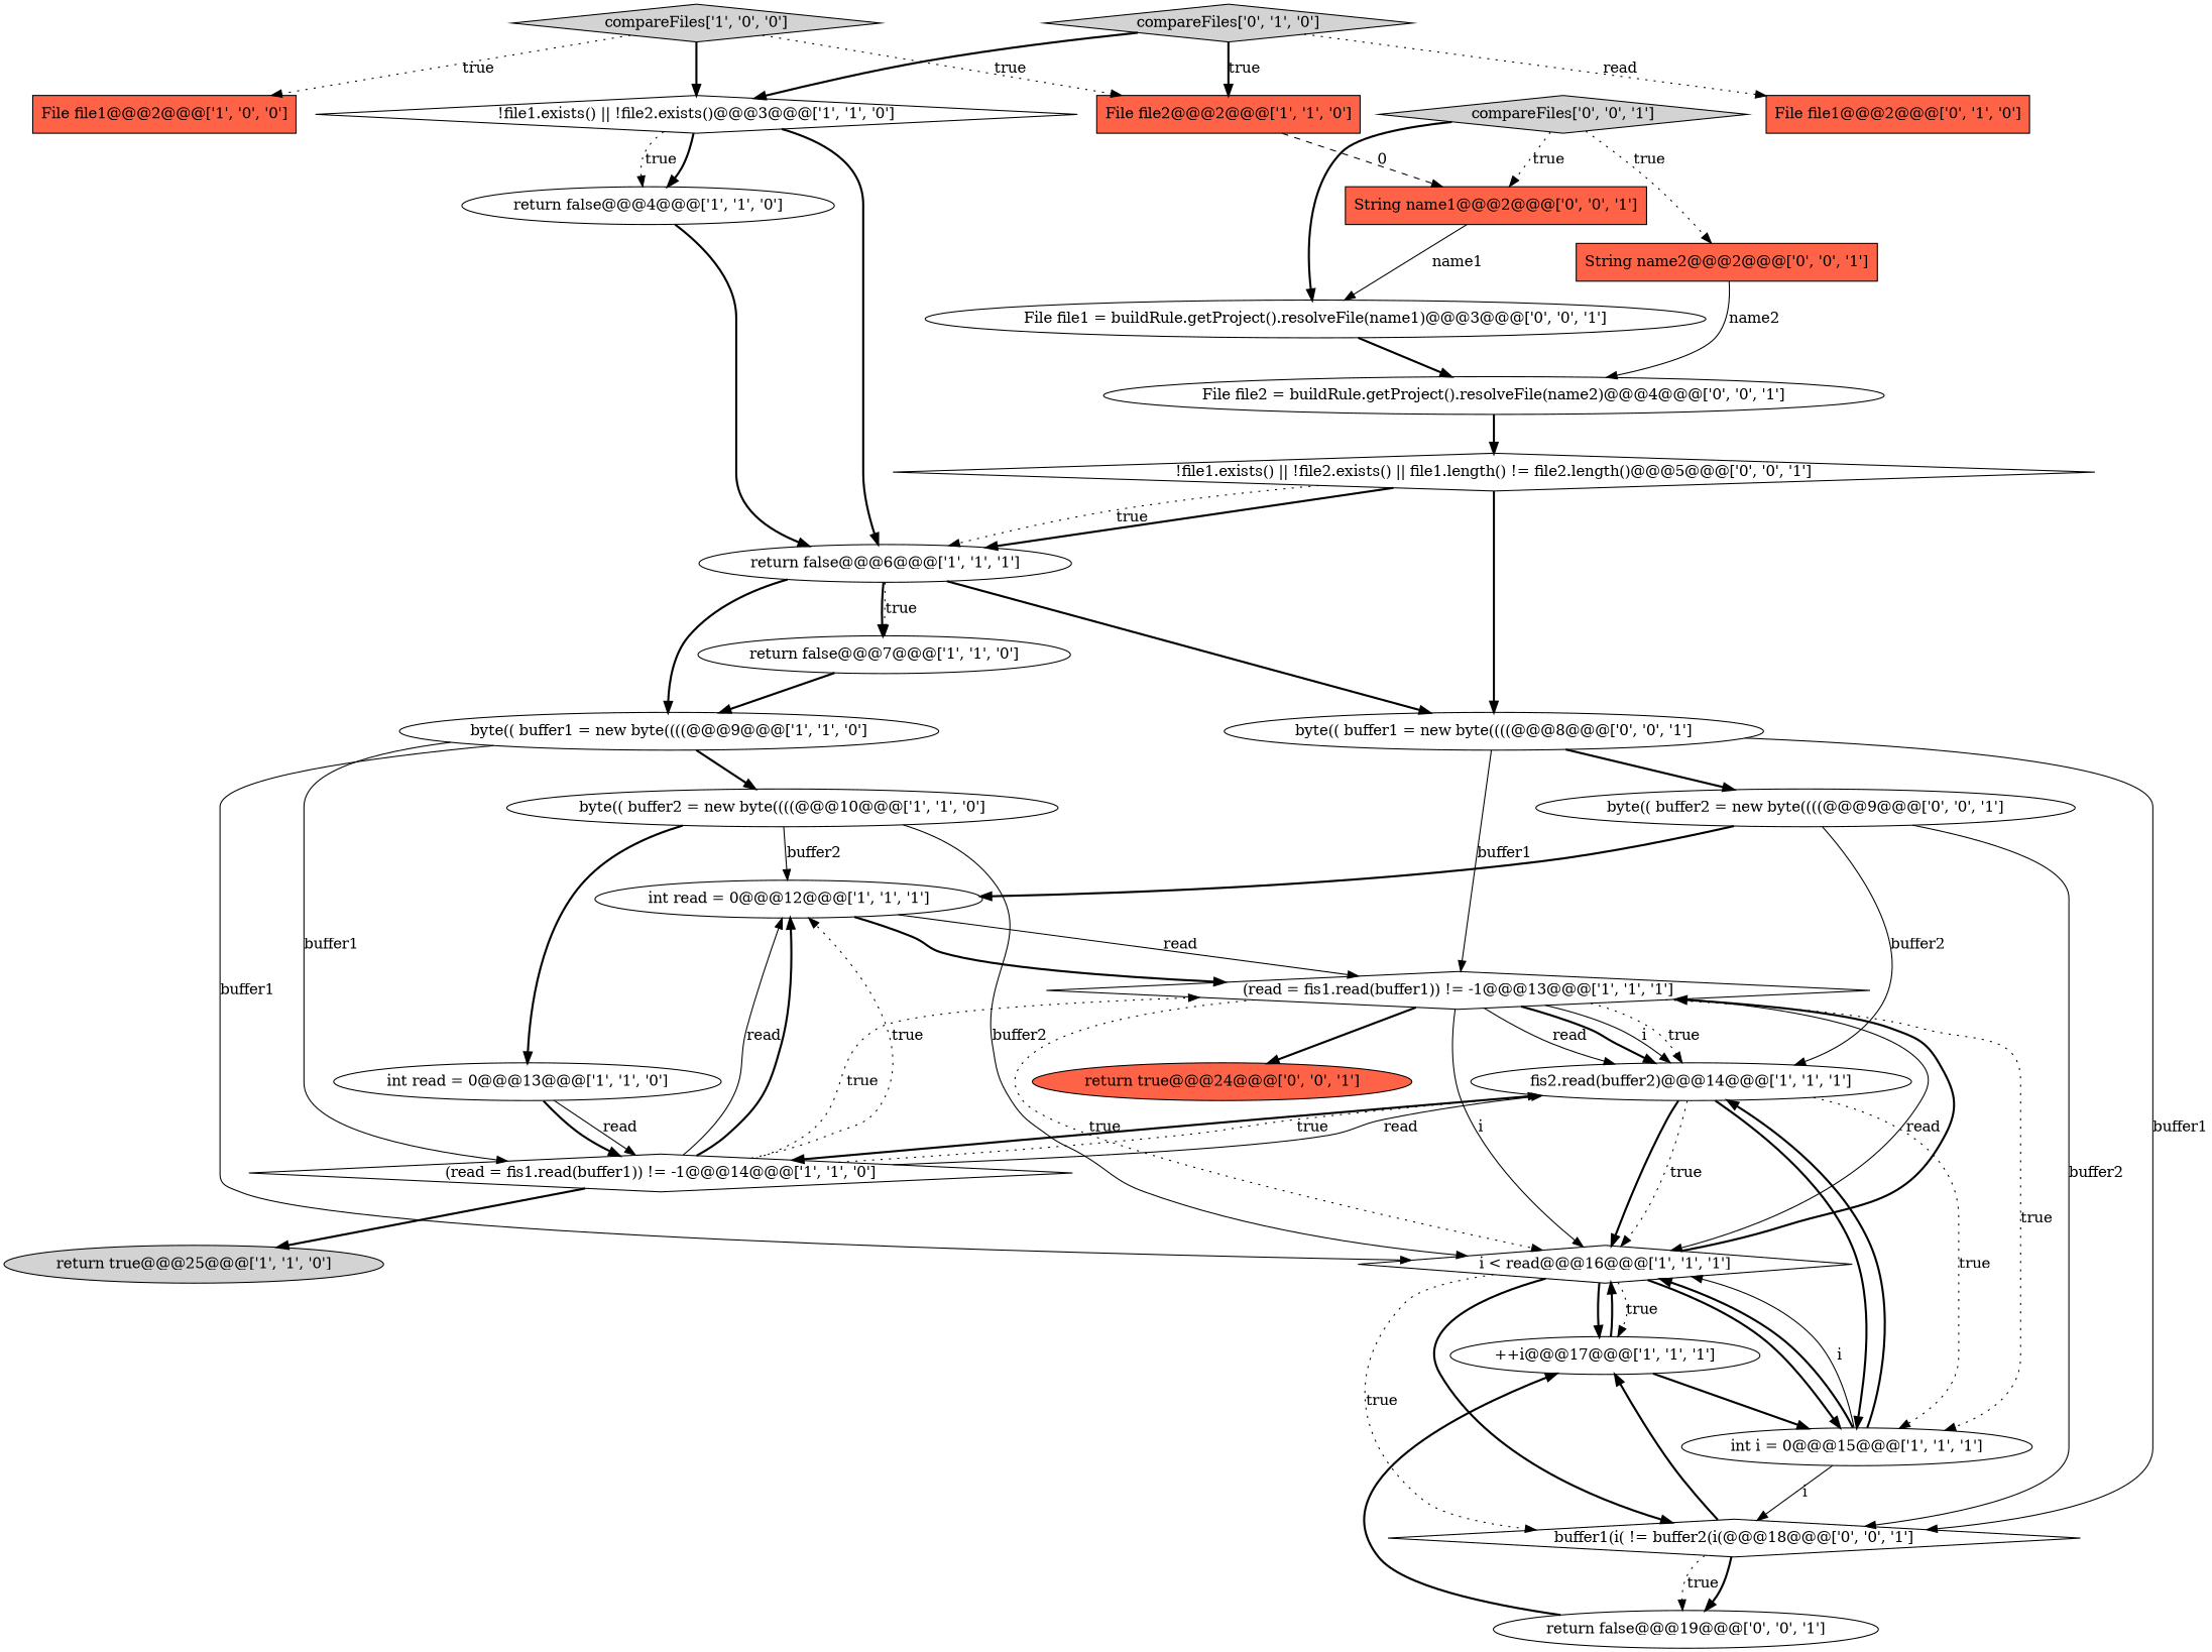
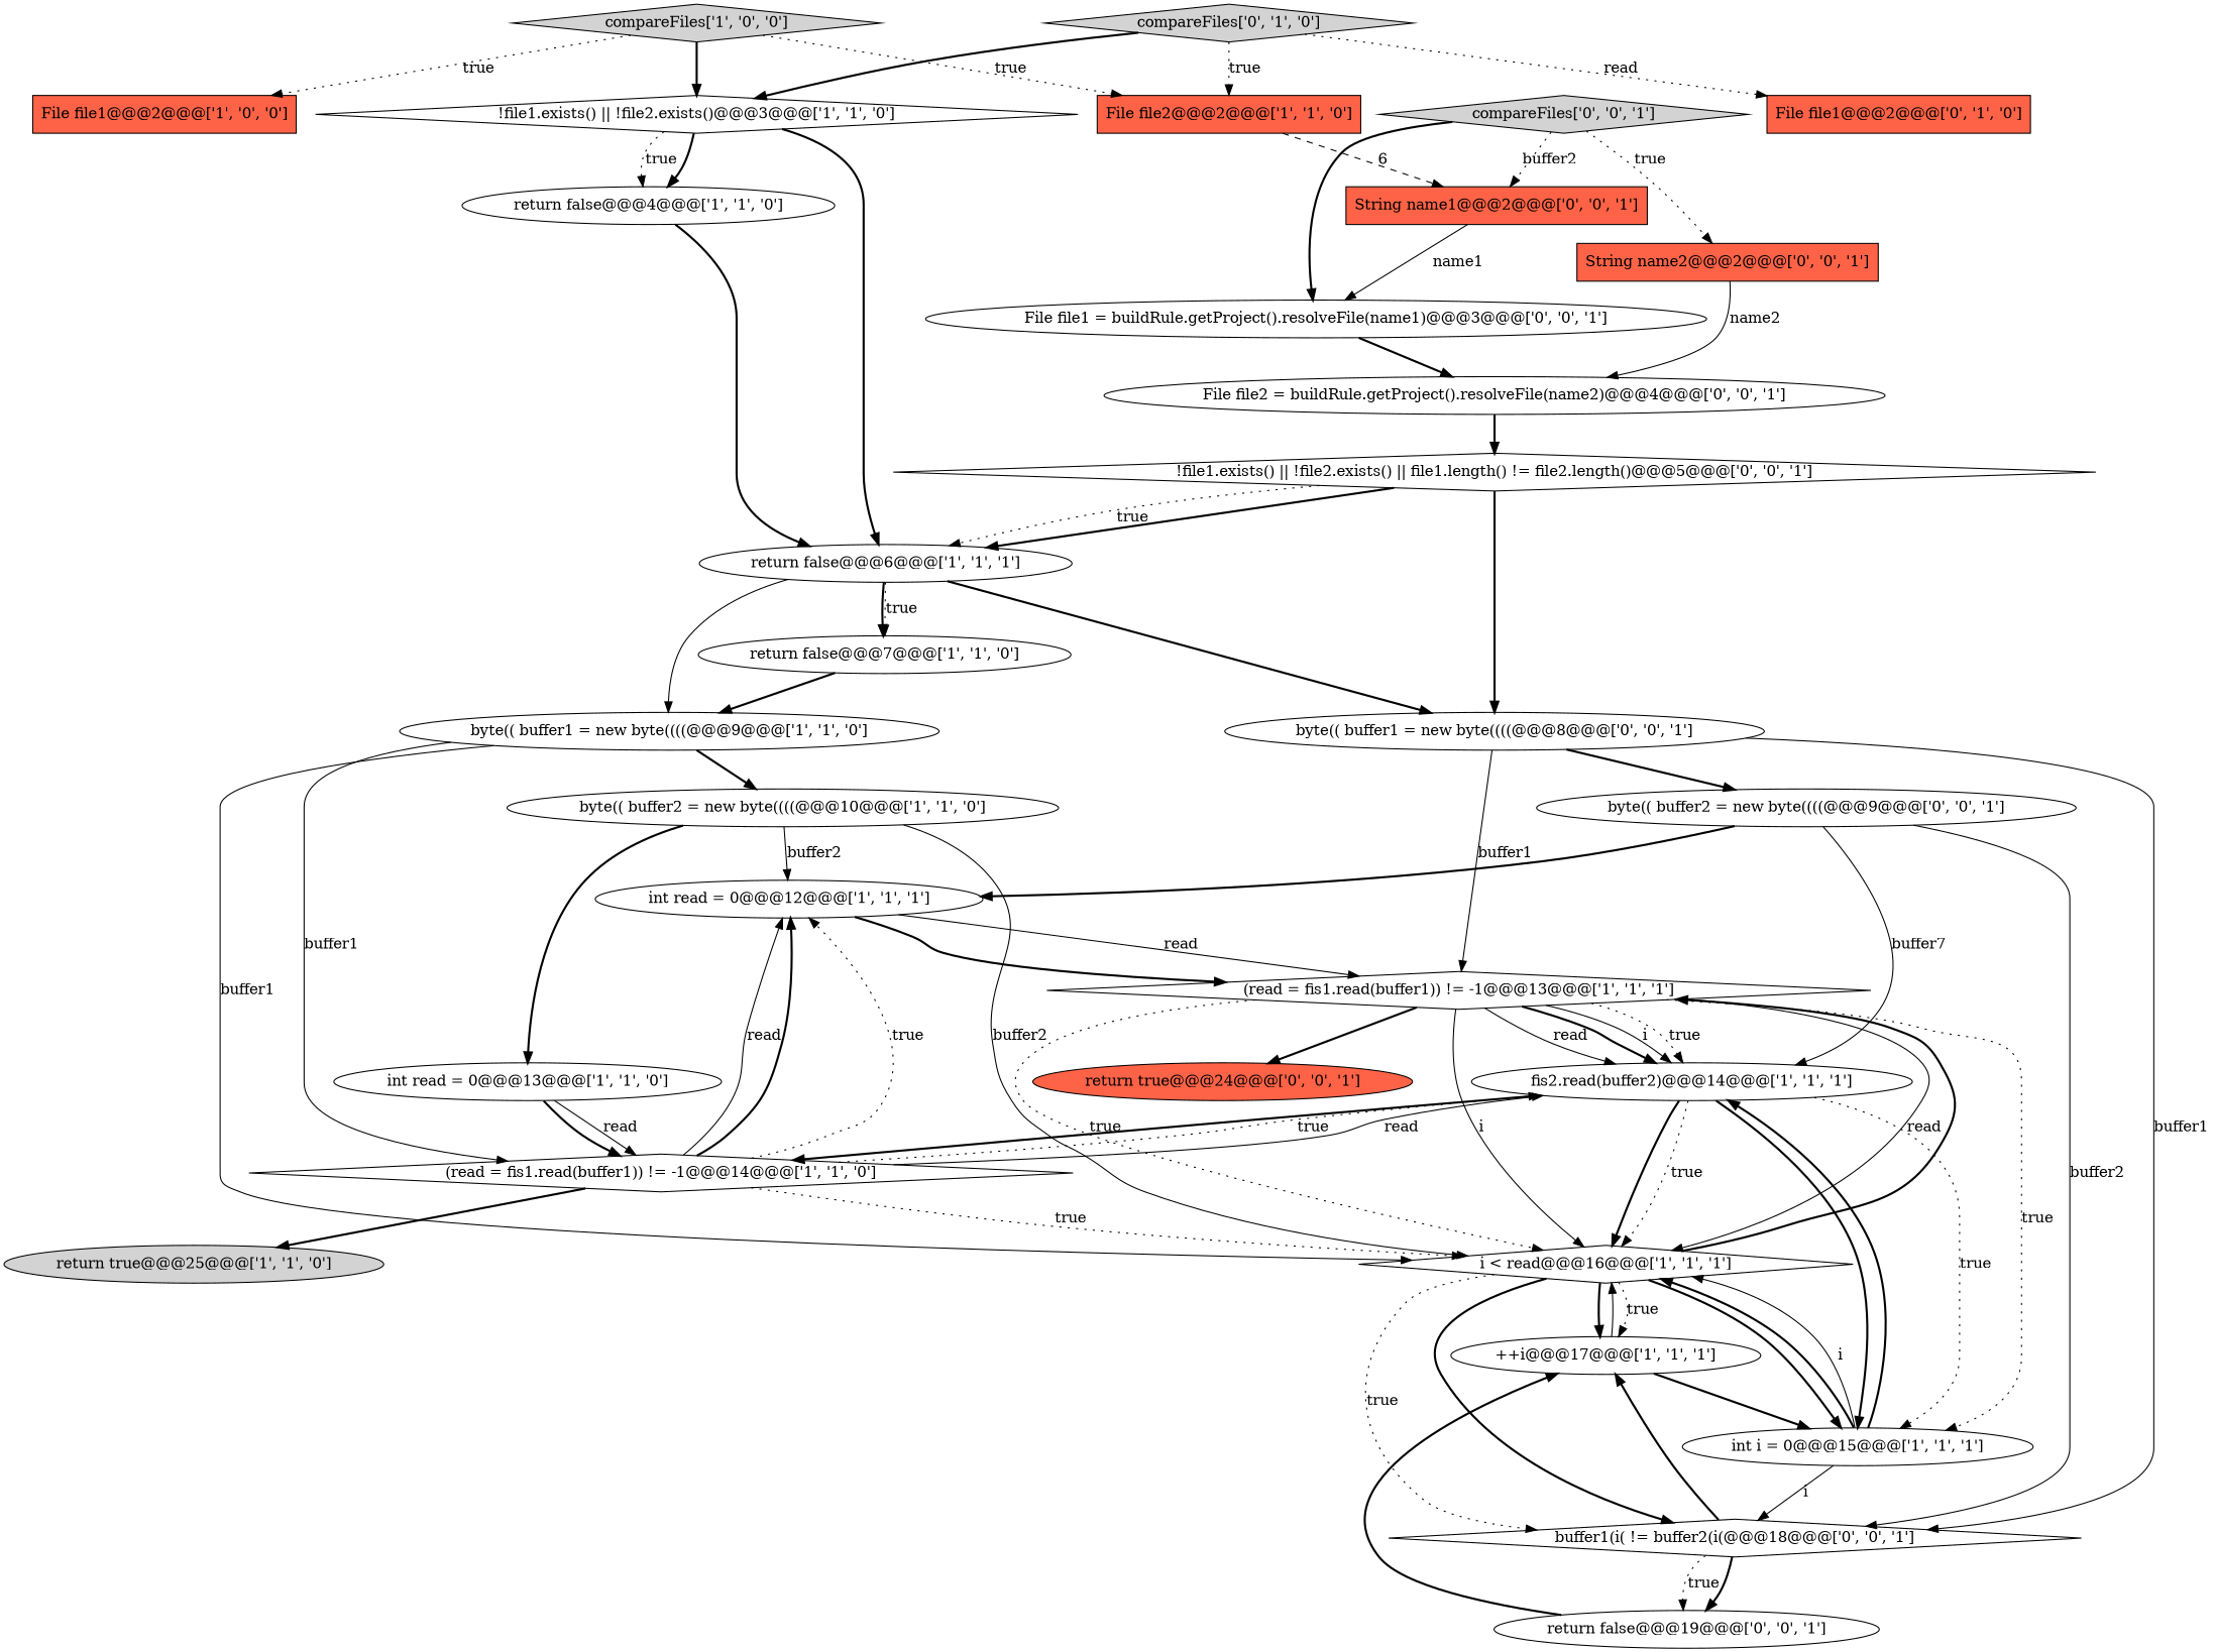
  digraph {
    node [fillcolor=white shape=ellipse style=filled]
    edge [style=bold]
    n1 [label="int read = 0@@@12@@@['1', '1', '1']"]
    n2 [label="(read = fis1.read(buffer1)) != -1@@@13@@@['1', '1', '1']" shape=diamond]
    n3 [label="fis2.read(buffer2)@@@14@@@['1', '1', '1']"]
    n4 [label="i < read@@@16@@@['1', '1', '1']" shape=diamond]
    n5 [label="int i = 0@@@15@@@['1', '1', '1']"]
    n6 [fillcolor=tomato label="return true@@@24@@@['0', '0', '1']"]
    n7 [fillcolor=tomato label="String name2@@@2@@@['0', '0', '1']" shape=box]
    n8 [label="File file2 = buildRule.getProject().resolveFile(name2)@@@4@@@['0', '0', '1']"]
    n9 [label="!file1.exists() || !file2.exists() || file1.length() != file2.length()@@@5@@@['0', '0', '1']" shape=diamond]
    n10 [label="(read = fis1.read(buffer1)) != -1@@@14@@@['1', '1', '0']" shape=diamond]
    n11 [label="buffer1(i( != buffer2(i(@@@18@@@['0', '0', '1']" shape=diamond]
    n12 [label="++i@@@17@@@['1', '1', '1']"]
    n13 [fillcolor=lightgray label="return true@@@25@@@['1', '1', '0']"]
    n14 [label="return false@@@19@@@['0', '0', '1']"]
    n15 [label="byte(( buffer2 = new byte((((@@@9@@@['0', '0', '1']"]
    n16 [fillcolor=tomato label="File file1@@@2@@@['0', '1', '0']" shape=box]
    n17 [label="byte(( buffer1 = new byte((((@@@9@@@['1', '1', '0']"]
    n18 [label="byte(( buffer2 = new byte((((@@@10@@@['1', '1', '0']"]
    n19 [label="int read = 0@@@13@@@['1', '1', '0']"]
    n20 [label="byte(( buffer1 = new byte((((@@@8@@@['0', '0', '1']"]
    n21 [label="return false@@@6@@@['1', '1', '1']"]
    n22 [label="return false@@@7@@@['1', '1', '0']"]
    n23 [fillcolor=lightgray label="compareFiles['1', '0', '0']" shape=diamond]
    n24 [fillcolor=tomato label="File file1@@@2@@@['1', '0', '0']" shape=box]
    n25 [fillcolor=tomato label="File file2@@@2@@@['1', '1', '0']" shape=box]
    n26 [label="!file1.exists() || !file2.exists()@@@3@@@['1', '1', '0']" shape=diamond]
    n27 [fillcolor=tomato label="String name1@@@2@@@['0', '0', '1']" shape=box]
    n28 [label="return false@@@4@@@['1', '1', '0']"]
    n29 [label="File file1 = buildRule.getProject().resolveFile(name1)@@@3@@@['0', '0', '1']"]
    n30 [fillcolor=lightgray label="compareFiles['0', '1', '0']" shape=diamond]
    n31 [fillcolor=lightgray label="compareFiles['0', '0', '1']" shape=diamond]
    n1 -> n2
    n1 -> n2 [label=read style=solid]
    n2 -> n3 [label=i style=solid]
    n2 -> n3 [label=true style=dotted]
    n2 -> n3 [label=read style=solid]
    n2 -> n3
    n2 -> n4 [label=i style=solid]
    n2 -> n4 [label=true style=dotted]
    n2 -> n4 [label=read style=solid]
    n2 -> n5 [label=true style=dotted]
    n2 -> n6
    n3 -> n4
    n3 -> n4 [label=true style=dotted]
    n3 -> n5 [label=true style=dotted]
    n3 -> n5
    n3 -> n10
    n4 -> n2
    n4 -> n5
    n4 -> n11 [label=true style=dotted]
    n4 -> n11
    n4 -> n12 [label=true style=dotted]
    n4 -> n12
    n5 -> n3
    n5 -> n4
    n5 -> n4 [label=i style=solid]
    n5 -> n11 [label=i style=solid]
    n7 -> n8 [label=name2 style=solid]
    n8 -> n9
    n9 -> n20
    n9 -> n21
    n9 -> n21 [label=true style=dotted]
    n10 -> n1 [label=true style=dotted]
    n10 -> n1 [label=read style=solid]
    n10 -> n1
-   n10 -> n2 [label=true style=dotted]
+   n10 -> n4 [label=true style=dotted]
    n10 -> n3 [label=true style=dotted]
    n10 -> n3 [label=read style=solid]
    n10 -> n13
    n11 -> n12
    n11 -> n14 [label=true style=dotted]
    n11 -> n14
-   n12 -> n4
+   n12 -> n4 [style=solid]
    n12 -> n5
    n14 -> n12
    n15 -> n1
-   n15 -> n3 [label=buffer2 style=solid]
+   n15 -> n3 [label=buffer7 style=solid]
    n15 -> n11 [label=buffer2 style=solid]
    n17 -> n4 [label=buffer1 style=solid]
    n17 -> n10 [label=buffer1 style=solid]
    n17 -> n18
    n18 -> n1 [label=buffer2 style=solid]
    n18 -> n4 [label=buffer2 style=solid]
    n18 -> n19
    n19 -> n10 [label=read style=solid]
    n19 -> n10
    n20 -> n2 [label=buffer1 style=solid]
    n20 -> n11 [label=buffer1 style=solid]
    n20 -> n15
-   n21 -> n17
+   n21 -> n17 [style=solid]
    n21 -> n20
    n21 -> n22 [label=true style=dotted]
    n21 -> n22
    n22 -> n17
    n23 -> n24 [label=true style=dotted]
    n23 -> n25 [label=true style=dotted]
    n23 -> n26
-   n25 -> n27 [label=0 style=dashed]
+   n25 -> n27 [label=6 style=dashed]
    n26 -> n21
    n26 -> n28
    n26 -> n28 [label=true style=dotted]
    n27 -> n29 [label=name1 style=solid]
    n28 -> n21
    n29 -> n8
    n30 -> n16 [label=read style=dotted]
-   n30 -> n25 [label=true]
+   n30 -> n25 [label=true style=dotted]
    n30 -> n26
    n31 -> n7 [label=true style=dotted]
-   n31 -> n27 [label=true style=dotted]
+   n31 -> n27 [label=buffer2 style=dotted]
    n31 -> n29
  }
